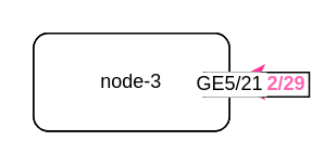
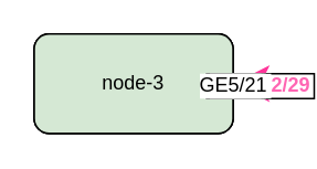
  <mxCell id="0" />
  <mxCell id="1" parent="0" />
  <mxCell id="2" value="node-1" style="rounded=1;whiteSpace=wrap;html=1;" vertex="1" parent="1"><mxGeometry x="20" y="20" width="120" height="60" as="geometry" /></mxCell>
  <mxCell id="3" value="node-2" style="rounded=1;whiteSpace=wrap;html=1;" vertex="1" parent="1"><mxGeometry x="20" y="20" width="120" height="60" as="geometry" /></mxCell>
- <mxCell id="4" value="node-3" style="rounded=1;whiteSpace=wrap;html=1;" vertex="1" parent="1"><mxGeometry x="20" y="20" width="120" height="60" as="geometry" /></mxCell>
+ <mxCell id="4" value="node-3" style="rounded=1;whiteSpace=wrap;html=1;fillColor=#d5e8d4;" vertex="1" parent="1"><mxGeometry x="20" y="20" width="120" height="60" as="geometry" /></mxCell>
  <mxCell id="5" value="GigEth1/1" style="labelBackgroundColor=#ffffff;;labelBorderColor=#000000;fontColor=#FF66B3;fontStyle=1" vertex="1" connectable="0" parent="7"><mxGeometry x="-0.5" relative="1" as="geometry"><mxPoint as="offset" /></mxGeometry></mxCell>
  <mxCell id="6" value="GigEth2/29" style="labelBackgroundColor=#ffffff;;labelBorderColor=#000000;fontColor=#FF66B3;fontStyle=1" vertex="1" connectable="0" parent="7"><mxGeometry x="0.5" relative="-1" as="geometry"><mxPoint as="offset" /></mxGeometry></mxCell>
  <mxCell id="7" value="bla1" style="endArrow=classic;fillColor=#f8cecc;strokeColor=#FF3399;dashed=1;edgeStyle=entityRelationEdgeStyle;startArrow=diamondThin;startFill=1;endFill=0;strokeWidth=5;" edge="1" parent="1" source="2" target="3"><mxGeometry relative="1" as="geometry" /></mxCell>
  <mxCell id="8" value="" style="endArrow=none;" edge="1" parent="1" source="3" target="4"><mxGeometry relative="1" as="geometry" /></mxCell>
  <mxCell id="9" value="GE3/6" style="labelBackgroundColor=#ffffff;;" vertex="1" connectable="0" parent="11"><mxGeometry x="-0.5" relative="1" as="geometry"><mxPoint as="offset" /></mxGeometry></mxCell>
  <mxCell id="10" value="GE5/21" style="labelBackgroundColor=#ffffff;;" vertex="1" connectable="0" parent="11"><mxGeometry x="0.5" relative="-1" as="geometry"><mxPoint as="offset" /></mxGeometry></mxCell>
  <mxCell id="11" value="" style="endArrow=none;" edge="1" parent="1" source="4" target="2"><mxGeometry relative="1" as="geometry" /></mxCell>
  <mxCell id="12" value="Gi1/1" style="labelBackgroundColor=#ffffff;;" vertex="1" connectable="0" parent="8"><mxGeometry x="-0.5" relative="1" as="geometry"><mxPoint as="offset" /></mxGeometry></mxCell>
  <mxCell id="13" value="Gi2/29" style="labelBackgroundColor=#ffffff;;" vertex="1" connectable="0" parent="8"><mxGeometry x="0.5" relative="-1" as="geometry"><mxPoint as="offset" /></mxGeometry></mxCell>
